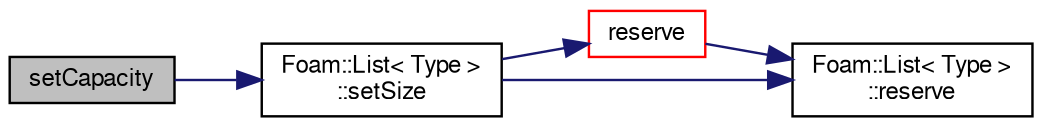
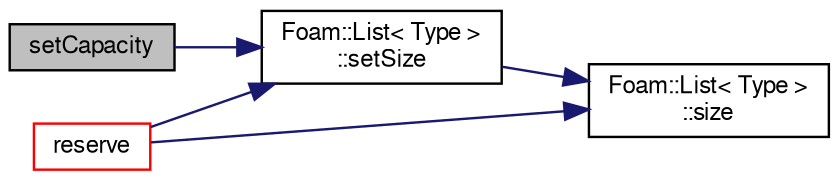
  digraph {
    rankdir=LR
    node [color=black fontname=FreeSans fontsize=10 shape=record]
    edge [color=midnightblue fontname=FreeSans fontsize=10 labelfontname=FreeSans labelfontsize=10 style=solid]
    n1 [fillcolor=grey75 fontcolor=black height=0.2 label=setCapacity style=filled width=0.4]
    n2 [height=0.2 label="Foam::List\< Type \>\l::setSize" width=0.4]
    n3 [color=red height=0.2 label=reserve width=0.4]
-   n4 [height=0.2 label="Foam::List\< Type \>\l::reserve" width=0.4]
+   n4 [height=0.2 label="Foam::List\< Type \>\l::size" width=0.4]
    n1 -> n2
    n2 -> n4
-   n2 -> n3
+   n3 -> n2
    n3 -> n4
  }
